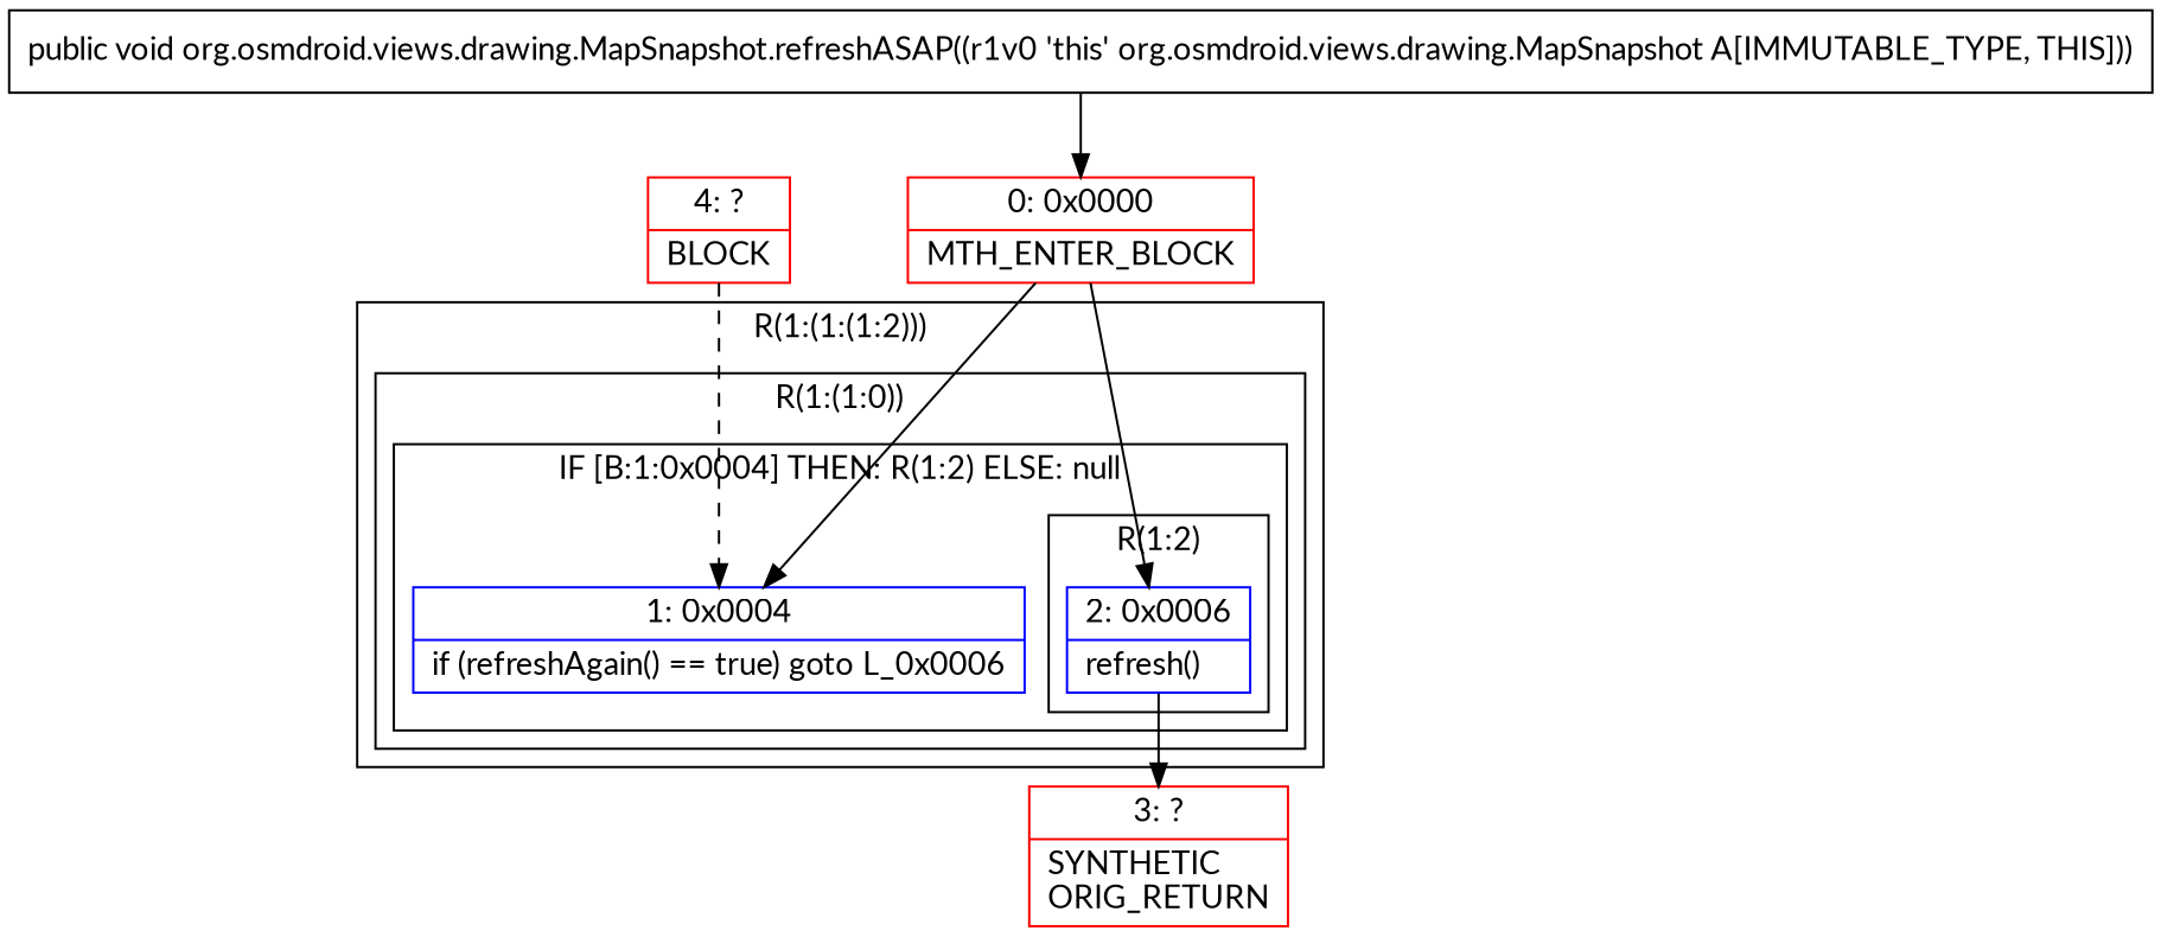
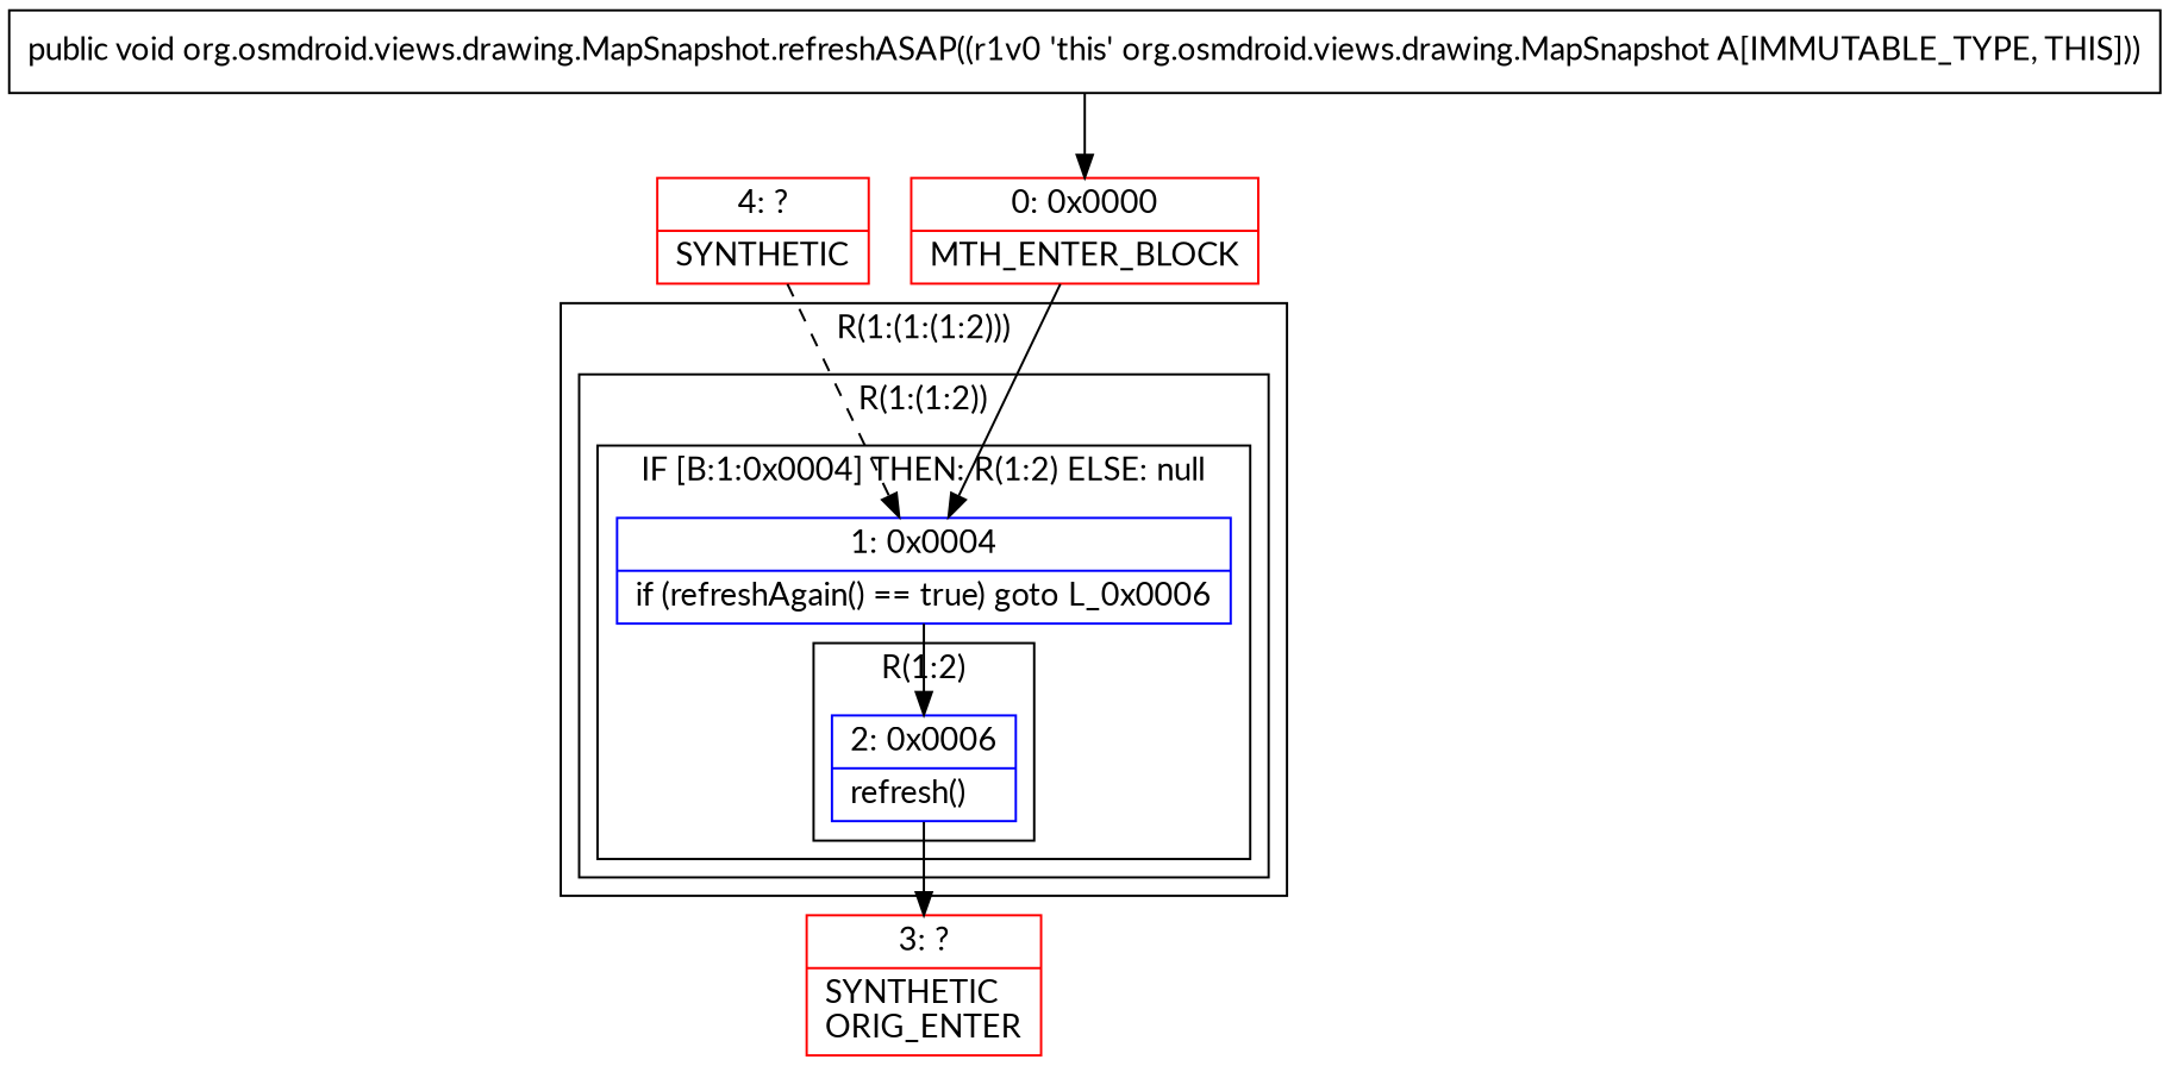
  digraph {
    fontname=Lato
    node [color=red fontname=Lato shape=record]
    edge [fontname=Lato]
    n1 [color=blue label="{2\:\ 0x0006|refresh()\l}"]
    n2 [color=blue label="{1\:\ 0x0004|if (refreshAgain() == true) goto L_0x0006\l}"]
-   n3 [label="{3\:\ ?|SYNTHETIC\lORIG_RETURN\l}"]
-   n4 [label="{4\:\ ?|BLOCK\l}"]
+   n3 [label="{3\:\ ?|SYNTHETIC\lORIG_ENTER\l}"]
+   n4 [label="{4\:\ ?|SYNTHETIC\l}"]
    n5 [label="{0\:\ 0x0000|MTH_ENTER_BLOCK\l}"]
    n6 [label="{public void org.osmdroid.views.drawing.MapSnapshot.refreshASAP((r1v0 'this' org.osmdroid.views.drawing.MapSnapshot A[IMMUTABLE_TYPE, THIS])) }" color=""]
    subgraph cluster_1 {
      label="R(1:(1:(1:2)))"
      subgraph cluster_2 {
-       label="R(1:(1:0))"
+       label="R(1:(1:2))"
        subgraph cluster_3 {
          label="IF [B:1:0x0004] THEN: R(1:2) ELSE: null"
          n2
          subgraph cluster_4 {
            label="R(1:2)"
            n1
          }
        }
      }
    }
    n1 -> n3
-   n5 -> n1
+   n2 -> n1
    n4 -> n2 [style=dashed]
    n5 -> n2
    n6 -> n5
  }
